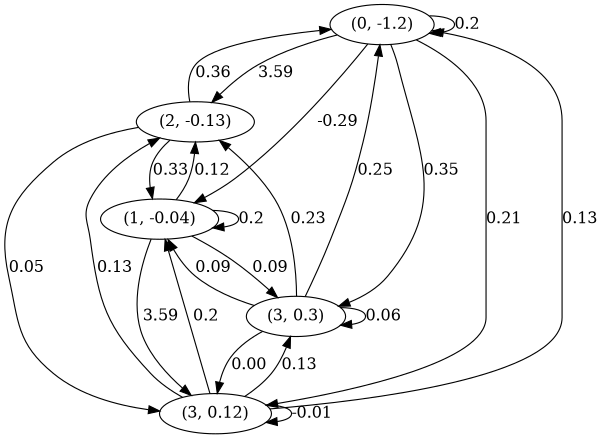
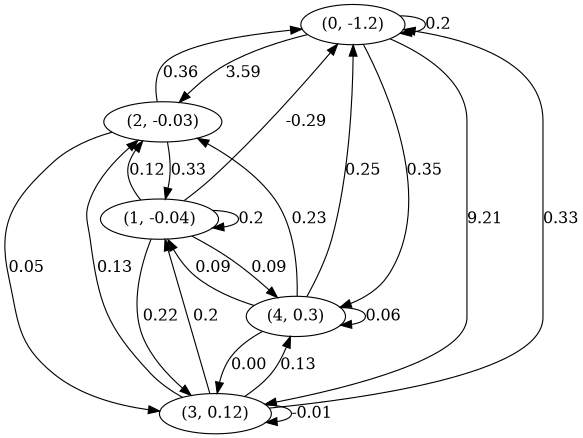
  digraph {
    n1 [label="(0, -1.2)"]
-   n2 [label="(2, -0.13)"]
+   n2 [label="(2, -0.03)"]
    n3 [label="(3, 0.12)"]
-   n4 [label="(3, 0.3)"]
+   n4 [label="(4, 0.3)"]
    n5 [label="(1, -0.04)"]
    n1 -> n1 [label=0.2]
    n1 -> n2 [label=3.59]
-   n1 -> n3 [label=0.21]
+   n1 -> n3 [label=9.21]
    n1 -> n4 [label=0.35]
    n2 -> n1 [label=0.36]
    n2 -> n3 [label=0.05]
    n2 -> n5 [label=0.33]
-   n3 -> n1 [label=0.13]
+   n3 -> n1 [label=0.33]
    n3 -> n2 [label=0.13]
    n3 -> n3 [label=-0.01]
    n3 -> n4 [label=0.13]
    n3 -> n5 [label=0.2]
    n4 -> n1 [label=0.25]
    n4 -> n2 [label=0.23]
    n4 -> n3 [label=0.00]
    n4 -> n4 [label=0.06]
    n4 -> n5 [label=0.09]
-   n1 -> n5 [label=-0.29]
+   n5 -> n1 [label=-0.29]
    n5 -> n2 [label=0.12]
-   n5 -> n3 [label=3.59]
+   n5 -> n3 [label=0.22]
    n5 -> n4 [label=0.09]
    n5 -> n5 [label=0.2]
  }
